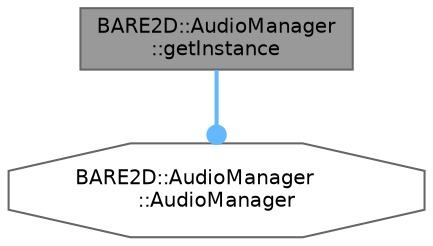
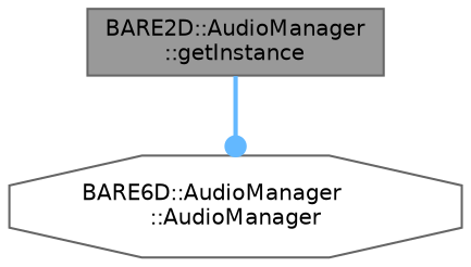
  digraph {
    rankdir=TB
    node [fontname=Helvetica fontsize=10 style=filled]
    n1 [color=gray40 fillcolor=grey60 fontcolor=black height=0.2 label="BARE2D::AudioManager\l::getInstance" shape=box width=0.4]
-   n2 [color=grey40 fillcolor=white height=0.2 label="BARE2D::AudioManager\l::AudioManager" shape=octagon width=0.4]
+   n2 [color=grey40 fillcolor=white height=0.2 label="BARE6D::AudioManager\l::AudioManager" shape=octagon width=0.4]
    n1 -> n2 [color=steelblue1 fontname=Helvetica fontsize=10 labelfontname=Helvetica labelfontsize=10 style=bold arrowhead=dot]
  }
